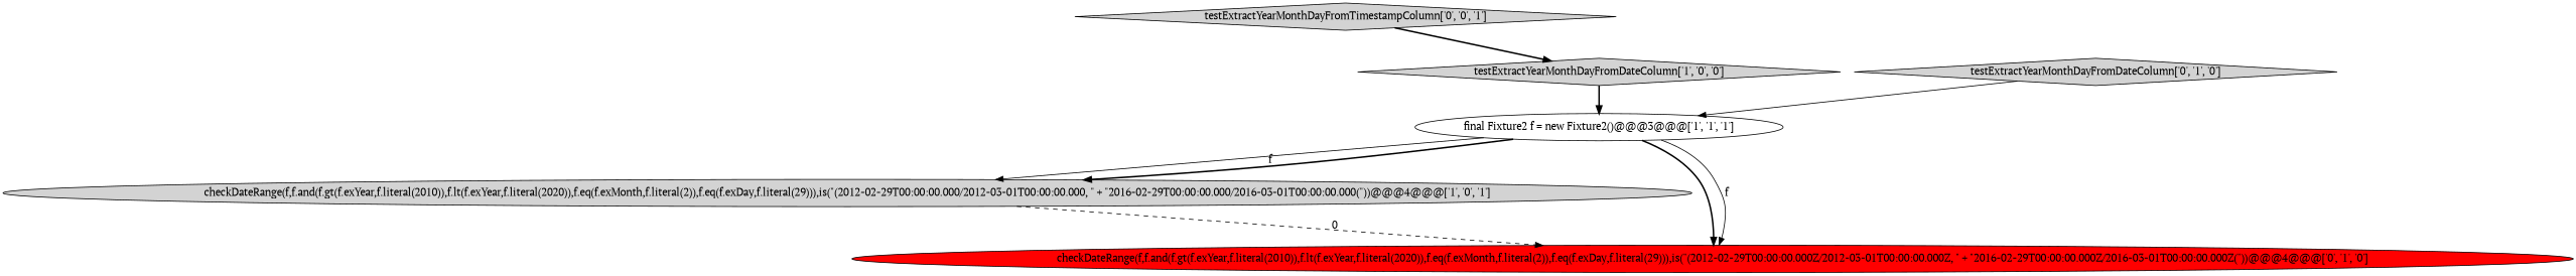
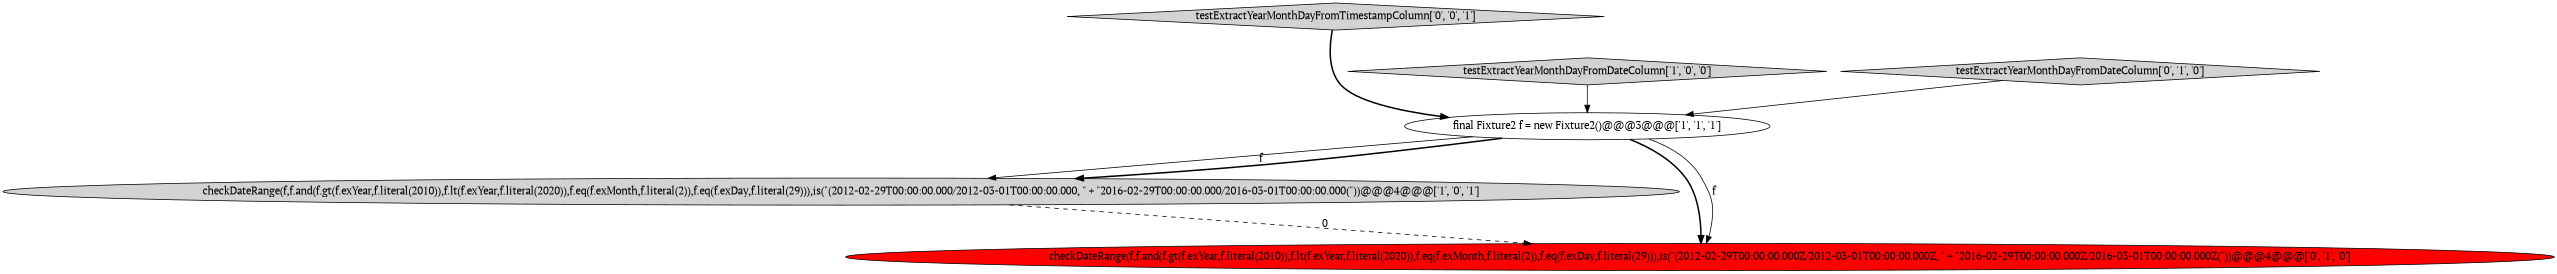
  digraph {
    fontname="PT Serif"
    node [fillcolor=lightgray fontname="PT Serif" shape=diamond style=filled]
    edge [fontname="PT Serif" style=bold]
    n1 [label="testExtractYearMonthDayFromTimestampColumn['0', '0', '1']"]
    n2 [fillcolor=white label="final Fixture2 f = new Fixture2()@@@3@@@['1', '1', '1']" shape=ellipse]
    n3 [label="checkDateRange(f,f.and(f.gt(f.exYear,f.literal(2010)),f.lt(f.exYear,f.literal(2020)),f.eq(f.exMonth,f.literal(2)),f.eq(f.exDay,f.literal(29))),is(\"(2012-02-29T00:00:00.000/2012-03-01T00:00:00.000, \" + \"2016-02-29T00:00:00.000/2016-03-01T00:00:00.000(\"))@@@4@@@['1', '0', '1']" shape=ellipse]
    n4 [fillcolor=red label="checkDateRange(f,f.and(f.gt(f.exYear,f.literal(2010)),f.lt(f.exYear,f.literal(2020)),f.eq(f.exMonth,f.literal(2)),f.eq(f.exDay,f.literal(29))),is(\"(2012-02-29T00:00:00.000Z/2012-03-01T00:00:00.000Z, \" + \"2016-02-29T00:00:00.000Z/2016-03-01T00:00:00.000Z(\"))@@@4@@@['0', '1', '0']" shape=ellipse]
    n5 [label="testExtractYearMonthDayFromDateColumn['0', '1', '0']"]
    n6 [label="testExtractYearMonthDayFromDateColumn['1', '0', '0']"]
-   n1 -> n6
+   n1 -> n2
    n2 -> n3 [label=f style=solid]
    n2 -> n3
    n2 -> n4
    n2 -> n4 [label=f style=solid]
    n3 -> n4 [label=0 style=dashed]
    n5 -> n2 [style=solid]
-   n6 -> n2
+   n6 -> n2 [style=solid]
  }
